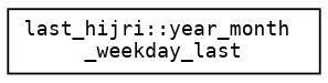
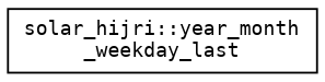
  digraph {
    rankdir=LR
    fontname="DejaVu Sans Mono"
-   n1 [color=black fillcolor=white fontname="DejaVu Sans Mono" fontsize=10 height=0.2 label="last_hijri::year_month\l_weekday_last" shape=record style=filled width=0.4]
+   n1 [color=black fillcolor=white fontname="DejaVu Sans Mono" fontsize=10 height=0.2 label="solar_hijri::year_month\l_weekday_last" shape=record style=filled width=0.4]
  }
